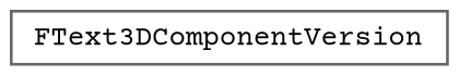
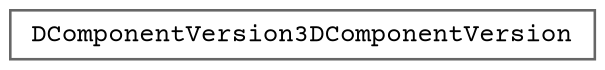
  digraph {
    rankdir=LR
    fontname="Courier Prime"
-   n1 [color=grey40 fillcolor=white fontname="Courier Prime" fontsize=10 height=0.2 label=FText3DComponentVersion shape=box style=filled width=0.4]
+   n1 [color=grey40 fillcolor=white fontname="Courier Prime" fontsize=10 height=0.2 label=DComponentVersion3DComponentVersion shape=box style=filled width=0.4]
  }
